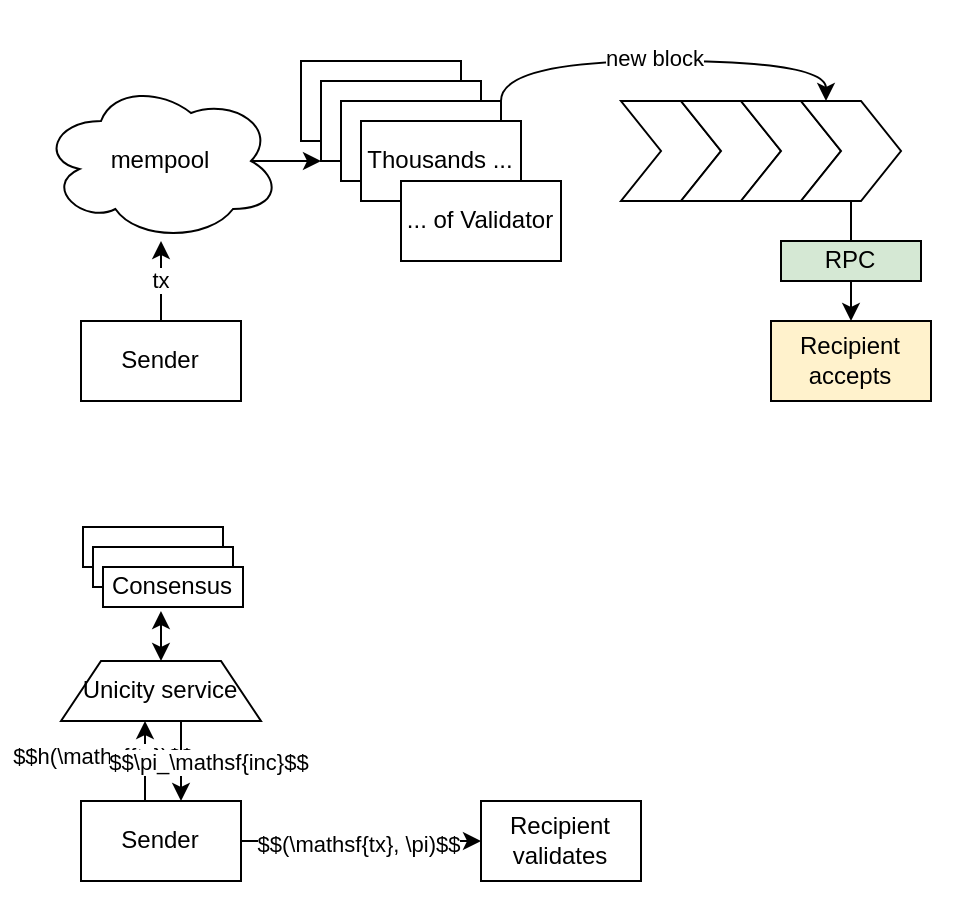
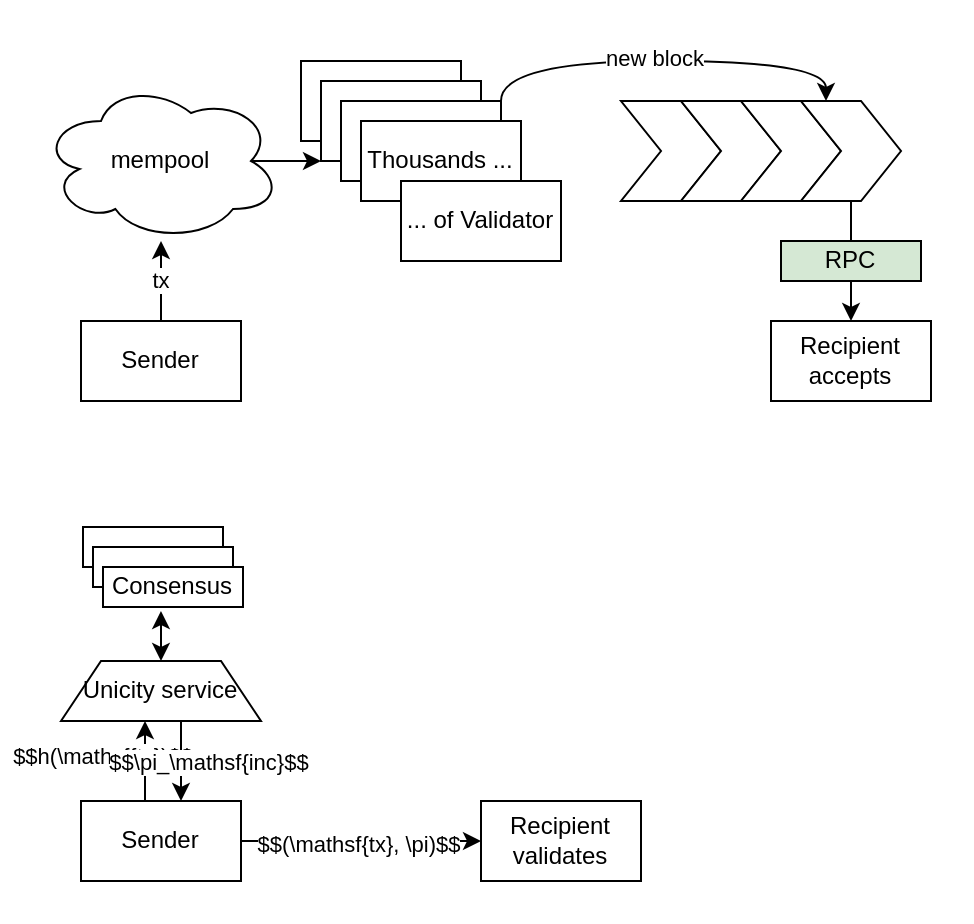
  <mxCell id="0" />
  <mxCell id="1" parent="0" />
  <mxCell id="2" value="" style="rounded=0;whiteSpace=wrap;html=1;" vertex="1" parent="1"><mxGeometry x="41" y="263" width="70" height="20" as="geometry" /></mxCell>
  <mxCell id="3" value="tx" style="edgeStyle=orthogonalEdgeStyle;rounded=0;orthogonalLoop=1;jettySize=auto;html=1;" edge="1" parent="1" source="4" target="6"><mxGeometry relative="1" as="geometry" /></mxCell>
  <mxCell id="4" value="Sender" style="rounded=0;whiteSpace=wrap;html=1;" vertex="1" parent="1"><mxGeometry x="40" y="160" width="80" height="40" as="geometry" /></mxCell>
  <mxCell id="5" value="" style="edgeStyle=orthogonalEdgeStyle;rounded=0;orthogonalLoop=1;jettySize=auto;html=1;entryX=0;entryY=1;entryDx=0;entryDy=0;exitX=0.875;exitY=0.5;exitDx=0;exitDy=0;exitPerimeter=0;" edge="1" parent="1" source="6" target="8"><mxGeometry relative="1" as="geometry" /></mxCell>
  <mxCell id="6" value="mempool" style="ellipse;shape=cloud;whiteSpace=wrap;html=1;" vertex="1" parent="1"><mxGeometry x="20" y="40" width="120" height="80" as="geometry" /></mxCell>
  <mxCell id="7" value="Validator" style="rounded=0;whiteSpace=wrap;html=1;" vertex="1" parent="1"><mxGeometry x="150" y="30" width="80" height="40" as="geometry" /></mxCell>
  <mxCell id="8" value="Validator" style="rounded=0;whiteSpace=wrap;html=1;" vertex="1" parent="1"><mxGeometry x="160" y="40" width="80" height="40" as="geometry" /></mxCell>
  <mxCell id="9" value="Validator" style="rounded=0;whiteSpace=wrap;html=1;" vertex="1" parent="1"><mxGeometry x="170" y="50" width="80" height="40" as="geometry" /></mxCell>
  <mxCell id="10" value="Thousands ..." style="rounded=0;whiteSpace=wrap;html=1;" vertex="1" parent="1"><mxGeometry x="180" y="60" width="80" height="40" as="geometry" /></mxCell>
  <mxCell id="11" value="... of Validator" style="rounded=0;whiteSpace=wrap;html=1;" vertex="1" parent="1"><mxGeometry x="200" y="90" width="80" height="40" as="geometry" /></mxCell>
  <mxCell id="12" value="" style="shape=step;perimeter=stepPerimeter;whiteSpace=wrap;html=1;fixedSize=1;" vertex="1" parent="1"><mxGeometry x="310" y="50" width="50" height="50" as="geometry" /></mxCell>
  <mxCell id="13" value="" style="shape=step;perimeter=stepPerimeter;whiteSpace=wrap;html=1;fixedSize=1;" vertex="1" parent="1"><mxGeometry x="340" y="50" width="50" height="50" as="geometry" /></mxCell>
  <mxCell id="14" value="" style="shape=step;perimeter=stepPerimeter;whiteSpace=wrap;html=1;fixedSize=1;" vertex="1" parent="1"><mxGeometry x="370" y="50" width="50" height="50" as="geometry" /></mxCell>
  <mxCell id="15" value="" style="edgeStyle=orthogonalEdgeStyle;rounded=0;orthogonalLoop=1;jettySize=auto;html=1;" edge="1" parent="1" source="16" target="19"><mxGeometry relative="1" as="geometry" /></mxCell>
  <mxCell id="16" value="" style="shape=step;perimeter=stepPerimeter;whiteSpace=wrap;html=1;fixedSize=1;" vertex="1" parent="1"><mxGeometry x="400" y="50" width="50" height="50" as="geometry" /></mxCell>
  <mxCell id="17" value="" style="endArrow=classic;html=1;rounded=0;entryX=0.25;entryY=0;entryDx=0;entryDy=0;exitX=1;exitY=0;exitDx=0;exitDy=0;curved=1;edgeStyle=orthogonalEdgeStyle;" edge="1" parent="1" source="9" target="16"><mxGeometry width="50" height="50" relative="1" as="geometry"><mxPoint x="220" y="410" as="sourcePoint" /><mxPoint x="270" y="360" as="targetPoint" /><Array as="points"><mxPoint x="250" y="30" /><mxPoint x="413" y="20" /></Array></mxGeometry></mxCell>
  <mxCell id="18" value="new block" style="edgeLabel;html=1;align=center;verticalAlign=middle;resizable=0;points=[];" vertex="1" connectable="0" parent="17"><mxGeometry x="-0.047" y="2" relative="1" as="geometry"><mxPoint as="offset" /></mxGeometry></mxCell>
- <mxCell id="19" value="&lt;div&gt;Recipient accepts&lt;br&gt;&lt;/div&gt;" style="rounded=0;whiteSpace=wrap;html=1;fillColor=#fff2cc;" vertex="1" parent="1"><mxGeometry x="385" y="160" width="80" height="40" as="geometry" /></mxCell>
+ <mxCell id="19" value="&lt;div&gt;Recipient accepts&lt;br&gt;&lt;/div&gt;" style="rounded=0;whiteSpace=wrap;html=1;" vertex="1" parent="1"><mxGeometry x="385" y="160" width="80" height="40" as="geometry" /></mxCell>
  <mxCell id="20" value="RPC" style="rounded=0;whiteSpace=wrap;html=1;fillColor=#d5e8d4;" vertex="1" parent="1"><mxGeometry x="390" y="120" width="70" height="20" as="geometry" /></mxCell>
  <mxCell id="21" value="Sender" style="rounded=0;whiteSpace=wrap;html=1;" vertex="1" parent="1"><mxGeometry x="40" y="400" width="80" height="40" as="geometry" /></mxCell>
  <mxCell id="22" value="&lt;div&gt;Recipient validates&lt;br&gt;&lt;/div&gt;" style="rounded=0;whiteSpace=wrap;html=1;" vertex="1" parent="1"><mxGeometry x="240" y="400" width="80" height="40" as="geometry" /></mxCell>
  <mxCell id="23" value="" style="endArrow=classic;html=1;rounded=0;exitX=1;exitY=0.5;exitDx=0;exitDy=0;entryX=0;entryY=0.5;entryDx=0;entryDy=0;" edge="1" parent="1" source="21" target="22"><mxGeometry width="50" height="50" relative="1" as="geometry"><mxPoint x="160" y="550" as="sourcePoint" /><mxPoint x="210" y="500" as="targetPoint" /></mxGeometry></mxCell>
  <mxCell id="24" value="$$(\mathsf{tx}, \pi)$$" style="edgeLabel;html=1;align=center;verticalAlign=middle;resizable=0;points=[];" vertex="1" connectable="0" parent="23"><mxGeometry x="-0.033" y="-1" relative="1" as="geometry"><mxPoint as="offset" /></mxGeometry></mxCell>
  <mxCell id="25" value="Unicity service" style="shape=trapezoid;perimeter=trapezoidPerimeter;whiteSpace=wrap;html=1;fixedSize=1;" vertex="1" parent="1"><mxGeometry x="30" y="330" width="100" height="30" as="geometry" /></mxCell>
  <mxCell id="26" value="" style="endArrow=classic;startArrow=none;html=1;rounded=0;exitX=0.5;exitY=0;exitDx=0;exitDy=0;entryX=0.5;entryY=1;entryDx=0;entryDy=0;startFill=0;" edge="1" parent="1"><mxGeometry width="50" height="50" relative="1" as="geometry"><mxPoint x="72" y="400" as="sourcePoint" /><mxPoint x="72" y="360" as="targetPoint" /></mxGeometry></mxCell>
  <mxCell id="27" value="$$h(\mathsf{tx})$$" style="edgeLabel;html=1;align=center;verticalAlign=middle;resizable=0;points=[];" vertex="1" connectable="0" parent="26"><mxGeometry x="0.15" y="-1" relative="1" as="geometry"><mxPoint x="-23" as="offset" /></mxGeometry></mxCell>
  <mxCell id="28" value="" style="rounded=0;whiteSpace=wrap;html=1;" vertex="1" parent="1"><mxGeometry x="46" y="273" width="70" height="20" as="geometry" /></mxCell>
  <mxCell id="29" value="" style="endArrow=classic;startArrow=classic;html=1;rounded=0;entryX=0.414;entryY=1.1;entryDx=0;entryDy=0;exitX=0.5;exitY=0;exitDx=0;exitDy=0;entryPerimeter=0;" edge="1" parent="1" source="25" target="31"><mxGeometry width="50" height="50" relative="1" as="geometry"><mxPoint x="150" y="390" as="sourcePoint" /><mxPoint x="200" y="340" as="targetPoint" /></mxGeometry></mxCell>
  <mxCell id="30" value="Consensus" style="rounded=0;whiteSpace=wrap;html=1;" vertex="1" parent="1"><mxGeometry x="51" y="283" width="70" height="20" as="geometry" /></mxCell>
  <mxCell id="31" value="Consensus" style="rounded=0;whiteSpace=wrap;html=1;" vertex="1" parent="1"><mxGeometry x="51" y="283" width="70" height="20" as="geometry" /></mxCell>
  <mxCell id="32" value="" style="endArrow=classic;html=1;rounded=0;" edge="1" parent="1"><mxGeometry width="50" height="50" relative="1" as="geometry"><mxPoint x="90" y="360" as="sourcePoint" /><mxPoint x="90" y="400" as="targetPoint" /></mxGeometry></mxCell>
  <mxCell id="33" value="$$\pi_\mathsf{inc}$$" style="edgeLabel;html=1;align=center;verticalAlign=middle;resizable=0;points=[];" vertex="1" connectable="0" parent="32"><mxGeometry y="1" relative="1" as="geometry"><mxPoint x="12" as="offset" /></mxGeometry></mxCell>
